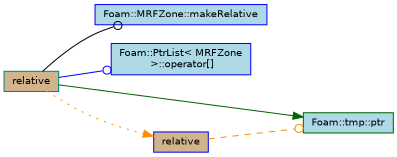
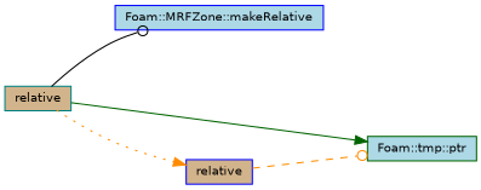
  digraph {
    rankdir=LR
    node [color=blue fillcolor=lightblue fontname=Helvetica fontsize=10 shape=record style=filled]
    edge [color=darkorange fontname=Helvetica fontsize=10 labelfontname=Helvetica labelfontsize=10 style=solid arrowhead=odot]
    n1 [color=teal fillcolor=tan fontcolor=black height=0.2 label=relative width=0.4]
    n2 [height=0.2 label="Foam::MRFZone::makeRelative" width=0.4]
-   n3 [height=0.2 label="Foam::PtrList\< MRFZone\l \>::operator[]" width=0.4]
    n4 [color=darkgreen height=0.2 label="Foam::tmp::ptr" width=0.4]
    n5 [height=0.2 label=relative width=0.4 fillcolor=tan]
    n1 -> n2 [color=black]
-   n1 -> n3 [color=blue]
    n1 -> n4 [color=darkgreen arrowhead=normal]
    n1 -> n5 [style=dotted arrowhead=normal]
    n5 -> n4 [style=dashed]
  }
